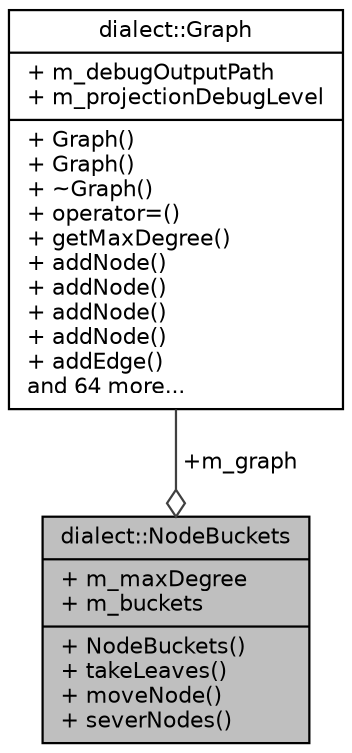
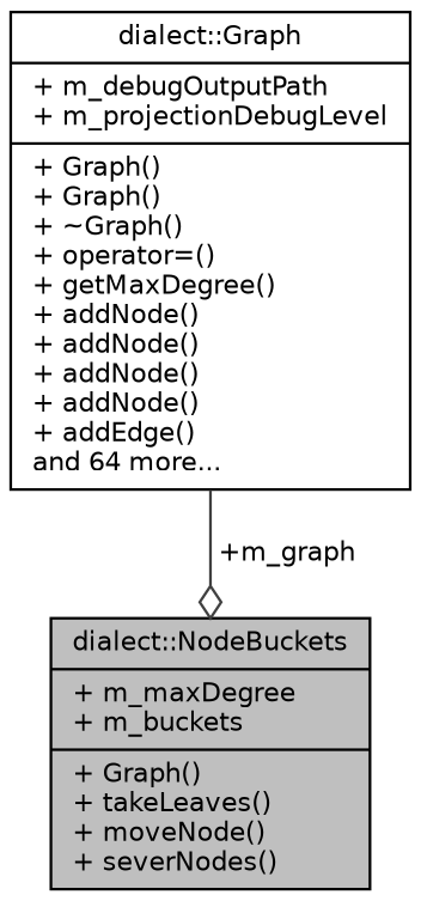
  digraph {
    node [color=black fontname=Helvetica fontsize=10 shape=record style=filled]
-   n1 [fillcolor=grey75 fontcolor=black height=0.2 label="{dialect::NodeBuckets\n|+ m_maxDegree\l+ m_buckets\l|+ NodeBuckets()\l+ takeLeaves()\l+ moveNode()\l+ severNodes()\l}" width=0.4]
+   n1 [fillcolor=grey75 fontcolor=black height=0.2 label="{dialect::NodeBuckets\n|+ m_maxDegree\l+ m_buckets\l|+ Graph()\l+ takeLeaves()\l+ moveNode()\l+ severNodes()\l}" width=0.4]
    n2 [fillcolor=white height=0.2 label="{dialect::Graph\n|+ m_debugOutputPath\l+ m_projectionDebugLevel\l|+ Graph()\l+ Graph()\l+ ~Graph()\l+ operator=()\l+ getMaxDegree()\l+ addNode()\l+ addNode()\l+ addNode()\l+ addNode()\l+ addEdge()\land 64 more...\l}" width=0.4]
    n2 -> n1 [arrowhead=odiamond color=grey25 fontname=Helvetica fontsize=10 label=" +m_graph" labelfontname=Helvetica labelfontsize=10 style=solid]
  }
